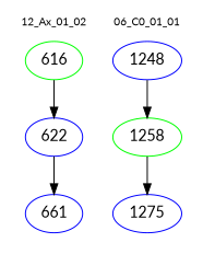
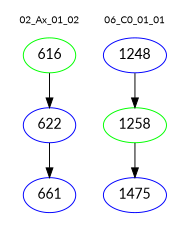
  digraph {
    fontname=Lato
    node [color=blue fontname=Lato]
    edge [color=black fontname=Lato]
    n1 [color=green label=616]
    n2 [label=622]
    n3 [label=661]
    n4 [label=1248]
    n5 [color=green label=1258]
-   n6 [label=1275]
+   n6 [label=1475]
    subgraph cluster_1 {
      color=white
      fontsize=10
-     label="12_Ax_01_02"
+     label="02_Ax_01_02"
      n1
      n2
      n3
    }
    subgraph cluster_2 {
      color=white
      fontsize=10
      label="06_C0_01_01"
      n4
      n5
      n6
    }
    n1 -> n2
    n2 -> n3
    n4 -> n5
    n5 -> n6
  }
